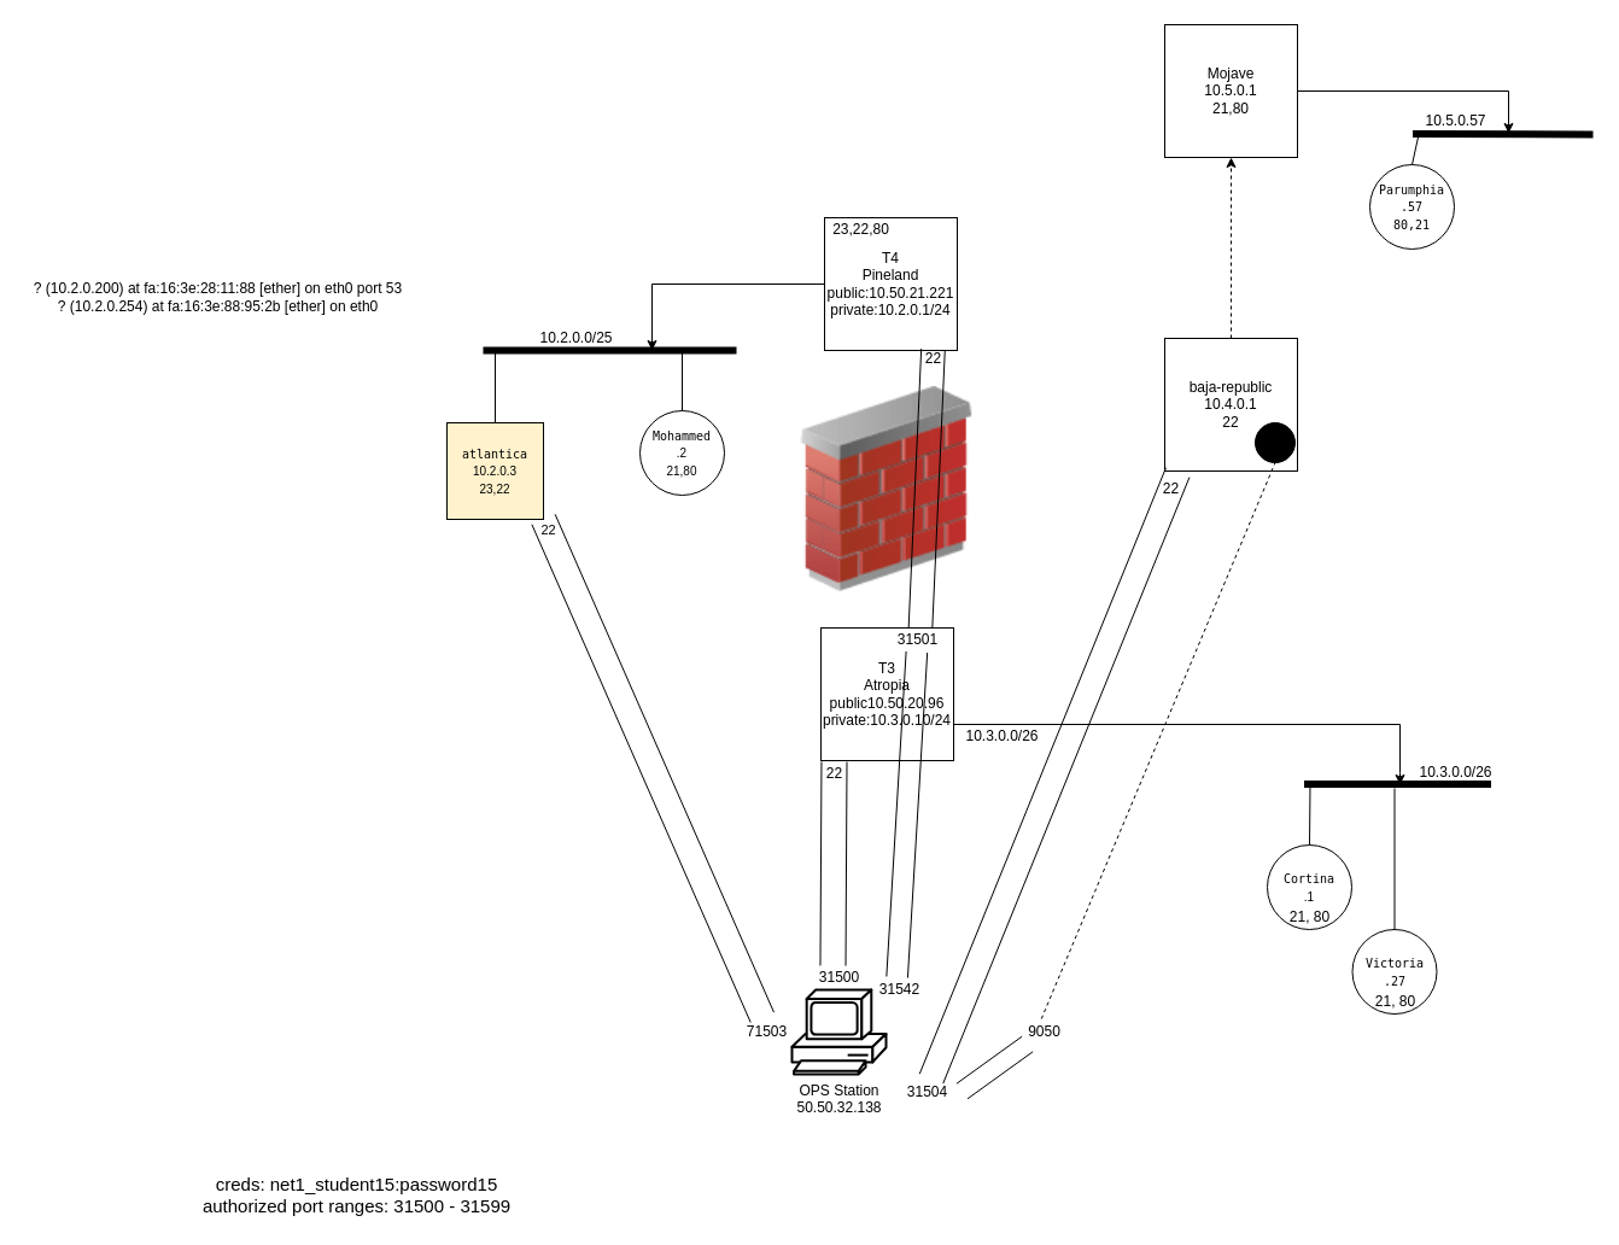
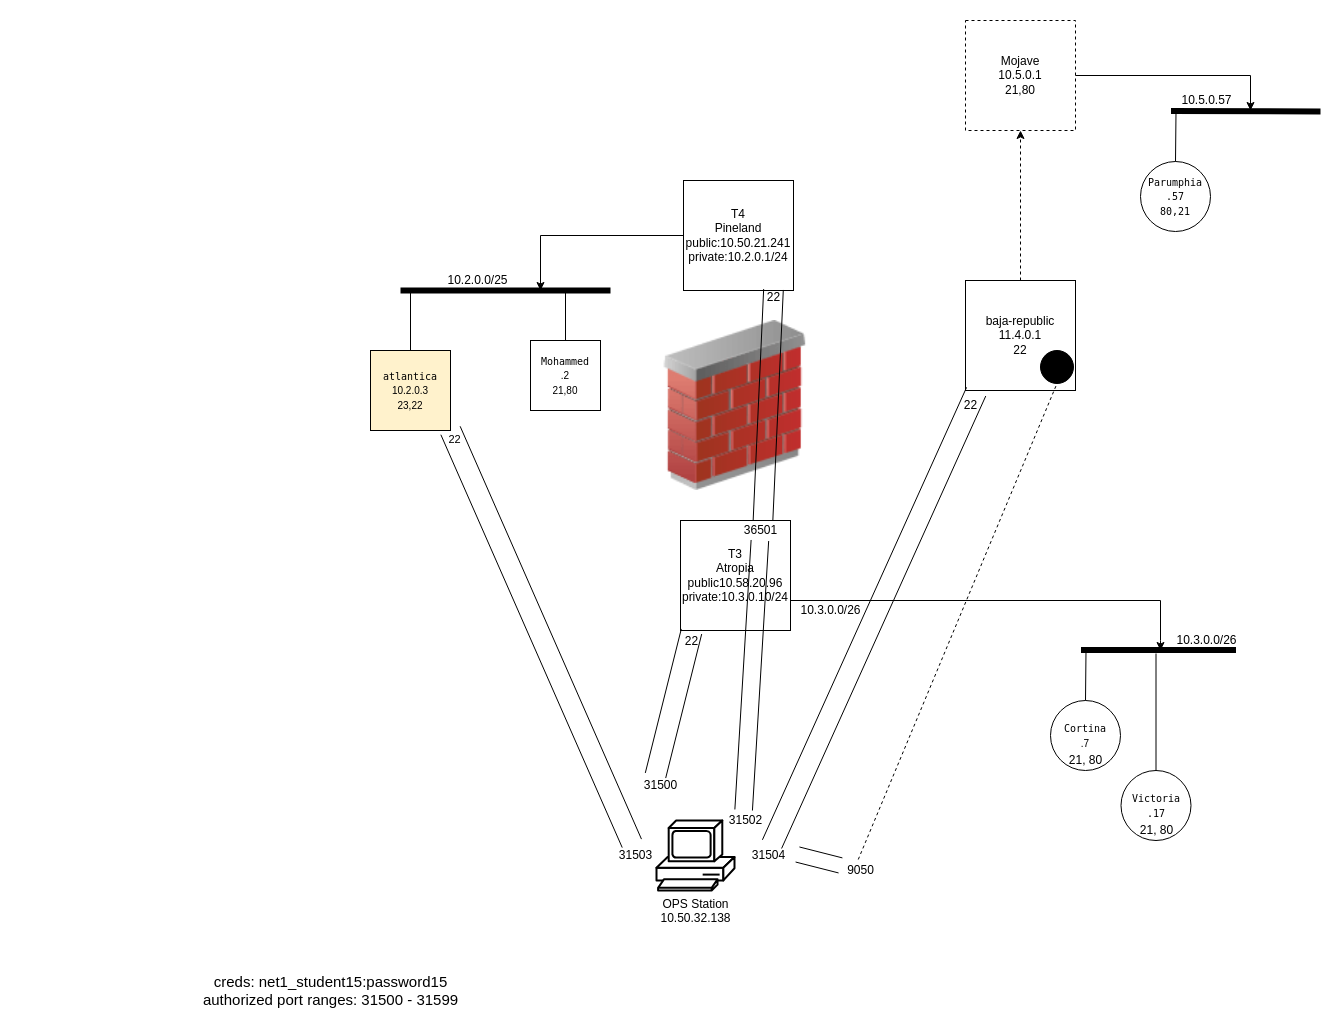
  <mxCell id="0" />
  <mxCell id="1" parent="0" />
- <mxCell id="2" value="OPS Station&lt;br&gt;50.50.32.138" style="shape=mxgraph.cisco.computers_and_peripherals.pc;html=1;dashed=0;strokeWidth=2;verticalLabelPosition=bottom;verticalAlign=top;" parent="1" vertex="1"><mxGeometry x="656" y="820" width="78" height="70" as="geometry" /></mxCell>
+ <mxCell id="2" value="OPS Station&lt;br&gt;10.50.32.138" style="shape=mxgraph.cisco.computers_and_peripherals.pc;html=1;dashed=0;strokeWidth=2;verticalLabelPosition=bottom;verticalAlign=top;" parent="1" vertex="1"><mxGeometry x="656" y="820" width="78" height="70" as="geometry" /></mxCell>
  <mxCell id="3" value="" style="endArrow=none;html=1;strokeWidth=6;entryX=0.875;entryY=0.975;entryDx=0;entryDy=0;entryPerimeter=0;" parent="1" target="18" edge="1"><mxGeometry width="50" height="50" relative="1" as="geometry"><mxPoint x="1080.5" y="649.5" as="sourcePoint" /><mxPoint x="1290.5" y="649.5" as="targetPoint" /></mxGeometry></mxCell>
  <mxCell id="4" value="" style="edgeStyle=orthogonalEdgeStyle;rounded=0;orthogonalLoop=1;jettySize=auto;html=1;strokeWidth=1;" parent="1" source="5" edge="1"><mxGeometry relative="1" as="geometry"><mxPoint x="1160" y="650" as="targetPoint" /><Array as="points"><mxPoint x="1160" y="600" /><mxPoint x="1160" y="640" /></Array></mxGeometry></mxCell>
- <mxCell id="5" value="T3&lt;br&gt;Atropia&lt;br&gt;public10.50.20.96&lt;br&gt;private:10.3.0.10/24" style="whiteSpace=wrap;html=1;aspect=fixed;fillColor=none;" parent="1" vertex="1"><mxGeometry x="680" y="520" width="110" height="110" as="geometry" /></mxCell>
+ <mxCell id="5" value="T3&lt;br&gt;Atropia&lt;br&gt;public10.58.20.96&lt;br&gt;private:10.3.0.10/24" style="whiteSpace=wrap;html=1;aspect=fixed;fillColor=none;" parent="1" vertex="1"><mxGeometry x="680" y="520" width="110" height="110" as="geometry" /></mxCell>
  <mxCell id="6" value="" style="edgeStyle=orthogonalEdgeStyle;rounded=0;orthogonalLoop=1;jettySize=auto;html=1;dashed=1;" parent="1" source="7" target="9" edge="1"><mxGeometry relative="1" as="geometry" /></mxCell>
- <mxCell id="7" value="baja-republic&lt;br&gt;10.4.0.1&lt;br&gt;22" style="whiteSpace=wrap;html=1;aspect=fixed;fillColor=none;" parent="1" vertex="1"><mxGeometry x="965" y="280" width="110" height="110" as="geometry" /></mxCell>
+ <mxCell id="7" value="baja-republic&lt;br&gt;11.4.0.1&lt;br&gt;22" style="whiteSpace=wrap;html=1;aspect=fixed;fillColor=none;" parent="1" vertex="1"><mxGeometry x="965" y="280" width="110" height="110" as="geometry" /></mxCell>
  <mxCell id="8" value="" style="edgeStyle=orthogonalEdgeStyle;rounded=0;orthogonalLoop=1;jettySize=auto;html=1;" parent="1" source="9" edge="1"><mxGeometry relative="1" as="geometry"><mxPoint x="1250" y="110" as="targetPoint" /><Array as="points"><mxPoint x="1250" y="75" /></Array></mxGeometry></mxCell>
- <mxCell id="9" value="Mojave&lt;br&gt;10.5.0.1&lt;br&gt;21,80" style="whiteSpace=wrap;html=1;aspect=fixed;fillColor=none;" parent="1" vertex="1"><mxGeometry x="965" y="20" width="110" height="110" as="geometry" /></mxCell>
- <mxCell id="10" value="&lt;font&gt;&lt;span style=&quot;font-size: 15px&quot;&gt;creds: net1_student15:password15&lt;/span&gt;&lt;br&gt;&lt;span style=&quot;font-size: 15px&quot;&gt;authorized port ranges: 31500 - 31599&lt;/span&gt;&lt;br&gt;&lt;/font&gt;" style="text;html=1;align=center;verticalAlign=middle;resizable=0;points=[];;autosize=1;" parent="1" vertex="1"><mxGeometry x="160" y="970" width="270" height="40" as="geometry" /></mxCell>
+ <mxCell id="9" value="Mojave&lt;br&gt;10.5.0.1&lt;br&gt;21,80" style="whiteSpace=wrap;html=1;aspect=fixed;fillColor=none;dashed=1;" parent="1" vertex="1"><mxGeometry x="965" y="20" width="110" height="110" as="geometry" /></mxCell>
+ <mxCell id="10" value="&lt;font&gt;&lt;span style=&quot;font-size: 15px&quot;&gt;creds: net1_student15:password15&lt;/span&gt;&lt;br&gt;&lt;span style=&quot;font-size: 15px&quot;&gt;authorized port ranges: 31500 - 31599&lt;/span&gt;&lt;br&gt;&lt;/font&gt;" style="text;html=1;align=center;verticalAlign=middle;resizable=0;points=[];;autosize=1;" parent="1" vertex="1"><mxGeometry x="195" y="970" width="270" height="40" as="geometry" /></mxCell>
  <mxCell id="11" value="10.3.0.0/26" style="text;html=1;align=center;verticalAlign=middle;resizable=0;points=[];;autosize=1;rotation=0;" parent="1" vertex="1"><mxGeometry x="790" y="600" width="80" height="20" as="geometry" /></mxCell>
  <mxCell id="12" value="22" style="text;html=1;align=center;verticalAlign=middle;resizable=0;points=[];;autosize=1;" parent="1" vertex="1"><mxGeometry x="676" y="631" width="30" height="20" as="geometry" /></mxCell>
- <mxCell id="13" value="31500" style="text;html=1;align=center;verticalAlign=middle;resizable=0;points=[];;autosize=1;" parent="1" vertex="1"><mxGeometry x="670" y="800" width="50" height="20" as="geometry" /></mxCell>
- <mxCell id="14" value="9050" style="text;html=1;align=center;verticalAlign=middle;resizable=0;points=[];;autosize=1;" parent="1" vertex="1"><mxGeometry x="845" y="845" width="40" height="20" as="geometry" /></mxCell>
+ <mxCell id="13" value="31500" style="text;html=1;align=center;verticalAlign=middle;resizable=0;points=[];;autosize=1;" parent="1" vertex="1"><mxGeometry x="635" y="775" width="50" height="20" as="geometry" /></mxCell>
+ <mxCell id="14" value="9050" style="text;html=1;align=center;verticalAlign=middle;resizable=0;points=[];;autosize=1;" parent="1" vertex="1"><mxGeometry x="840" y="860" width="40" height="20" as="geometry" /></mxCell>
  <mxCell id="15" value="" style="image;html=1;labelBackgroundColor=#ffffff;image=img/lib/clip_art/networking/Firewall_02_128x128.png" parent="1" vertex="1"><mxGeometry x="625" y="320" width="220" height="170" as="geometry" /></mxCell>
  <mxCell id="16" value="" style="endArrow=none;dashed=1;html=1;strokeWidth=1;entryX=0.5;entryY=1;entryDx=0;entryDy=0;exitX=0.444;exitY=-0.05;exitDx=0;exitDy=0;exitPerimeter=0;" parent="1" source="14" target="47" edge="1"><mxGeometry width="50" height="50" relative="1" as="geometry"><mxPoint x="560" y="730" as="sourcePoint" /><mxPoint x="610" y="680" as="targetPoint" /></mxGeometry></mxCell>
- <mxCell id="17" value="&lt;font style=&quot;font-size: 10px&quot;&gt;&lt;span class=&quot;challenge-desc&quot; style=&quot;white-space: normal&quot;&gt;&lt;code&gt;Cortina&lt;/code&gt;&lt;/span&gt;&lt;br style=&quot;white-space: normal&quot;&gt;&lt;span style=&quot;white-space: normal&quot;&gt;.1&lt;/span&gt;&lt;/font&gt;" style="ellipse;whiteSpace=wrap;html=1;aspect=fixed;fillColor=none;" parent="1" vertex="1"><mxGeometry x="1050" y="700" width="70" height="70" as="geometry" /></mxCell>
+ <mxCell id="17" value="&lt;font style=&quot;font-size: 10px&quot;&gt;&lt;span class=&quot;challenge-desc&quot; style=&quot;white-space: normal&quot;&gt;&lt;code&gt;Cortina&lt;/code&gt;&lt;/span&gt;&lt;br style=&quot;white-space: normal&quot;&gt;&lt;span style=&quot;white-space: normal&quot;&gt;.7&lt;/span&gt;&lt;/font&gt;" style="ellipse;whiteSpace=wrap;html=1;aspect=fixed;fillColor=none;" parent="1" vertex="1"><mxGeometry x="1050" y="700" width="70" height="70" as="geometry" /></mxCell>
  <mxCell id="18" value="10.3.0.0/26" style="text;html=1;align=center;verticalAlign=middle;resizable=0;points=[];;autosize=1;rotation=0;" parent="1" vertex="1"><mxGeometry x="1165.5" y="630" width="80" height="20" as="geometry" /></mxCell>
- <mxCell id="19" value="&lt;span style=&quot;font-family: monospace ; font-size: 10px&quot;&gt;Victoria&lt;/span&gt;&lt;br style=&quot;font-family: monospace ; font-size: 10px&quot;&gt;&lt;span style=&quot;font-family: monospace ; font-size: 10px&quot;&gt;.27&lt;/span&gt;" style="ellipse;whiteSpace=wrap;html=1;aspect=fixed;fillColor=none;" parent="1" vertex="1"><mxGeometry x="1120.5" y="770" width="70" height="70" as="geometry" /></mxCell>
+ <mxCell id="19" value="&lt;span style=&quot;font-family: monospace ; font-size: 10px&quot;&gt;Victoria&lt;/span&gt;&lt;br style=&quot;font-family: monospace ; font-size: 10px&quot;&gt;&lt;span style=&quot;font-family: monospace ; font-size: 10px&quot;&gt;.17&lt;/span&gt;" style="ellipse;whiteSpace=wrap;html=1;aspect=fixed;fillColor=none;" parent="1" vertex="1"><mxGeometry x="1120.5" y="770" width="70" height="70" as="geometry" /></mxCell>
  <mxCell id="20" value="" style="endArrow=none;html=1;strokeWidth=1;exitX=0.5;exitY=0;exitDx=0;exitDy=0;" parent="1" source="17" edge="1"><mxGeometry width="50" height="50" relative="1" as="geometry"><mxPoint x="1035.5" y="850" as="sourcePoint" /><mxPoint x="1085.5" y="650" as="targetPoint" /></mxGeometry></mxCell>
  <mxCell id="21" value="" style="endArrow=none;html=1;strokeWidth=1;exitX=0.5;exitY=0;exitDx=0;exitDy=0;" parent="1" source="19" edge="1"><mxGeometry width="50" height="50" relative="1" as="geometry"><mxPoint x="1145.5" y="720" as="sourcePoint" /><mxPoint x="1155.5" y="653" as="targetPoint" /></mxGeometry></mxCell>
  <mxCell id="22" value="" style="group" parent="1" vertex="1" connectable="0"><mxGeometry x="683" y="180" width="130" height="110" as="geometry" /></mxCell>
  <mxCell id="23" value="" style="edgeStyle=orthogonalEdgeStyle;rounded=0;orthogonalLoop=1;jettySize=auto;html=1;" parent="22" source="24" edge="1"><mxGeometry relative="1" as="geometry"><mxPoint x="-143" y="110" as="targetPoint" /><Array as="points"><mxPoint x="-143" y="55" /></Array></mxGeometry></mxCell>
- <mxCell id="24" value="T4&lt;br&gt;Pineland&lt;br&gt;public:10.50.21.221&lt;br&gt;private:10.2.0.1/24" style="whiteSpace=wrap;html=1;aspect=fixed;fillColor=none;" parent="22" vertex="1"><mxGeometry width="110" height="110" as="geometry" /></mxCell>
- <mxCell id="25" value="23,22,80" style="text;html=1;align=center;verticalAlign=middle;resizable=0;points=[];;autosize=1;" parent="22" vertex="1"><mxGeometry width="60" height="20" as="geometry" /></mxCell>
+ <mxCell id="24" value="T4&lt;br&gt;Pineland&lt;br&gt;public:10.50.21.241&lt;br&gt;private:10.2.0.1/24" style="whiteSpace=wrap;html=1;aspect=fixed;fillColor=none;" parent="22" vertex="1"><mxGeometry width="110" height="110" as="geometry" /></mxCell>
  <mxCell id="26" value="" style="shape=link;html=1;entryX=0.1;entryY=1.009;entryDx=0;entryDy=0;entryPerimeter=0;exitX=0.4;exitY=0;exitDx=0;exitDy=0;exitPerimeter=0;width=21.034;" parent="1" source="13" target="5" edge="1"><mxGeometry width="50" height="50" relative="1" as="geometry"><mxPoint x="610" y="760" as="sourcePoint" /><mxPoint x="660" y="710" as="targetPoint" /></mxGeometry></mxCell>
  <mxCell id="27" value="" style="endArrow=none;html=1;strokeWidth=6;" parent="1" edge="1"><mxGeometry width="50" height="50" relative="1" as="geometry"><mxPoint x="400" y="290" as="sourcePoint" /><mxPoint x="610" y="290" as="targetPoint" /></mxGeometry></mxCell>
  <mxCell id="28" value="10.2.0.0/25" style="text;html=1;align=center;verticalAlign=middle;resizable=0;points=[];;autosize=1;rotation=0;" parent="1" vertex="1"><mxGeometry x="437" y="270" width="80" height="20" as="geometry" /></mxCell>
- <mxCell id="29" value="&lt;font style=&quot;font-size: 10px&quot;&gt;&lt;span class=&quot;challenge-desc&quot;&gt;&lt;code&gt;Mohammed&lt;/code&gt;&lt;/span&gt;&lt;span&gt;&lt;br&gt;.2&lt;br&gt;21,80&lt;br&gt;&lt;/span&gt;&lt;/font&gt;" style="ellipse;whiteSpace=wrap;html=1;aspect=fixed;fillColor=none;" parent="1" vertex="1"><mxGeometry x="530" y="340" width="70" height="70" as="geometry" /></mxCell>
+ <mxCell id="29" value="&lt;font style=&quot;font-size: 10px&quot;&gt;&lt;span class=&quot;challenge-desc&quot;&gt;&lt;code&gt;Mohammed&lt;/code&gt;&lt;/span&gt;&lt;span&gt;&lt;br&gt;.2&lt;br&gt;21,80&lt;br&gt;&lt;/span&gt;&lt;/font&gt;" style="whiteSpace=wrap;html=1;aspect=fixed;fillColor=none;rounded=0;" parent="1" vertex="1"><mxGeometry x="530" y="340" width="70" height="70" as="geometry" /></mxCell>
  <mxCell id="30" value="" style="endArrow=none;html=1;strokeWidth=1;exitX=0.5;exitY=0;exitDx=0;exitDy=0;" parent="1" source="29" edge="1"><mxGeometry width="50" height="50" relative="1" as="geometry"><mxPoint x="365.5" y="490" as="sourcePoint" /><mxPoint x="565" y="290" as="targetPoint" /></mxGeometry></mxCell>
  <mxCell id="31" value="" style="shape=link;html=1;entryX=0.818;entryY=0.991;entryDx=0;entryDy=0;entryPerimeter=0;exitX=0.75;exitY=0;exitDx=0;exitDy=0;width=19.655;" parent="1" source="5" target="24" edge="1"><mxGeometry width="50" height="50" relative="1" as="geometry"><mxPoint x="850" y="400" as="sourcePoint" /><mxPoint x="900" y="350" as="targetPoint" /></mxGeometry></mxCell>
- <mxCell id="32" value="31501" style="text;html=1;align=center;verticalAlign=middle;resizable=0;points=[];autosize=1;" parent="1" vertex="1"><mxGeometry x="735" y="520" width="50" height="20" as="geometry" /></mxCell>
+ <mxCell id="32" value="36501" style="text;html=1;align=center;verticalAlign=middle;resizable=0;points=[];autosize=1;" parent="1" vertex="1"><mxGeometry x="735" y="520" width="50" height="20" as="geometry" /></mxCell>
  <mxCell id="33" value="22" style="text;html=1;align=center;verticalAlign=middle;resizable=0;points=[];autosize=1;" parent="1" vertex="1"><mxGeometry x="758" y="287" width="30" height="20" as="geometry" /></mxCell>
- <mxCell id="34" value="31542" style="text;html=1;align=center;verticalAlign=middle;resizable=0;points=[];autosize=1;" parent="1" vertex="1"><mxGeometry x="720" y="810" width="50" height="20" as="geometry" /></mxCell>
+ <mxCell id="34" value="31502" style="text;html=1;align=center;verticalAlign=middle;resizable=0;points=[];autosize=1;" parent="1" vertex="1"><mxGeometry x="720" y="810" width="50" height="20" as="geometry" /></mxCell>
  <mxCell id="35" value="" style="shape=link;html=1;width=17.586;exitX=0.463;exitY=-0.025;exitDx=0;exitDy=0;exitPerimeter=0;" parent="1" source="34" target="32" edge="1"><mxGeometry width="50" height="50" relative="1" as="geometry"><mxPoint x="760" y="808" as="sourcePoint" /><mxPoint x="786" y="630" as="targetPoint" /></mxGeometry></mxCell>
  <mxCell id="36" value="" style="shape=link;html=1;width=15.517;entryX=1.08;entryY=0.45;entryDx=0;entryDy=0;entryPerimeter=0;" parent="1" source="14" target="44" edge="1"><mxGeometry width="50" height="50" relative="1" as="geometry"><mxPoint x="801.65" y="834.19" as="sourcePoint" /><mxPoint x="660" y="810" as="targetPoint" /></mxGeometry></mxCell>
  <mxCell id="37" value="21, 80" style="text;html=1;align=center;verticalAlign=middle;resizable=0;points=[];autosize=1;" parent="1" vertex="1"><mxGeometry x="1060" y="750" width="50" height="20" as="geometry" /></mxCell>
  <mxCell id="38" value="21, 80" style="text;html=1;align=center;verticalAlign=middle;resizable=0;points=[];autosize=1;" parent="1" vertex="1"><mxGeometry x="1130.5" y="820" width="50" height="20" as="geometry" /></mxCell>
  <mxCell id="39" value="" style="endArrow=none;html=1;strokeWidth=1;exitX=0.5;exitY=0;exitDx=0;exitDy=0;" parent="1" source="40" edge="1"><mxGeometry width="50" height="50" relative="1" as="geometry"><mxPoint x="400" y="340" as="sourcePoint" /><mxPoint x="410" y="290" as="targetPoint" /></mxGeometry></mxCell>
  <mxCell id="40" value="&lt;font face=&quot;monospace&quot; style=&quot;font-size: 10px ; font-style: normal ; font-weight: 400 ; letter-spacing: normal ; text-align: center ; text-indent: 0px ; text-transform: none ; word-spacing: 0px&quot;&gt;atlantica&lt;br&gt;&lt;/font&gt;&lt;span style=&quot;font-family: &amp;#34;helvetica&amp;#34; ; font-size: 10px ; font-style: normal ; font-weight: 400 ; letter-spacing: normal ; text-align: center ; text-indent: 0px ; text-transform: none ; word-spacing: 0px ; float: none ; display: inline&quot;&gt;10.2.0.3&lt;/span&gt;&lt;br style=&quot;font-family: &amp;#34;helvetica&amp;#34; ; font-size: 10px ; font-style: normal ; font-weight: 400 ; letter-spacing: normal ; text-align: center ; text-indent: 0px ; text-transform: none ; word-spacing: 0px&quot;&gt;&lt;span style=&quot;font-family: &amp;#34;helvetica&amp;#34; ; font-size: 10px ; font-style: normal ; font-weight: 400 ; letter-spacing: normal ; text-align: center ; text-indent: 0px ; text-transform: none ; word-spacing: 0px ; float: none ; display: inline&quot;&gt;23,22&lt;/span&gt;" style="whiteSpace=wrap;html=1;aspect=fixed;fillColor=#fff2cc;" parent="1" vertex="1"><mxGeometry x="370" y="350" width="80" height="80" as="geometry" /></mxCell>
- <mxCell id="41" value="71503" style="text;html=1;align=center;verticalAlign=middle;resizable=0;points=[];autosize=1;" parent="1" vertex="1"><mxGeometry x="610" y="845" width="50" height="20" as="geometry" /></mxCell>
+ <mxCell id="41" value="31503" style="text;html=1;align=center;verticalAlign=middle;resizable=0;points=[];autosize=1;" parent="1" vertex="1"><mxGeometry x="610" y="845" width="50" height="20" as="geometry" /></mxCell>
  <mxCell id="42" value="" style="shape=link;html=1;entryX=1;entryY=1;entryDx=0;entryDy=0;exitX=0.427;exitY=-0.108;exitDx=0;exitDy=0;exitPerimeter=0;width=21.034;" parent="1" source="41" target="40" edge="1"><mxGeometry width="50" height="50" relative="1" as="geometry"><mxPoint x="600" y="580" as="sourcePoint" /><mxPoint x="650" y="530" as="targetPoint" /></mxGeometry></mxCell>
  <mxCell id="43" value="22" style="edgeLabel;html=1;align=center;verticalAlign=middle;resizable=0;points=[];" parent="42" vertex="1" connectable="0"><mxGeometry x="0.957" y="2" relative="1" as="geometry"><mxPoint x="1" y="-1" as="offset" /></mxGeometry></mxCell>
- <mxCell id="44" value="31504" style="text;html=1;align=center;verticalAlign=middle;resizable=0;points=[];autosize=1;" parent="1" vertex="1"><mxGeometry x="743" y="895" width="50" height="20" as="geometry" /></mxCell>
+ <mxCell id="44" value="31504" style="text;html=1;align=center;verticalAlign=middle;resizable=0;points=[];autosize=1;" parent="1" vertex="1"><mxGeometry x="743" y="845" width="50" height="20" as="geometry" /></mxCell>
  <mxCell id="45" value="22" style="text;html=1;align=center;verticalAlign=middle;resizable=0;points=[];;autosize=1;" parent="1" vertex="1"><mxGeometry x="955" y="395" width="30" height="20" as="geometry" /></mxCell>
  <mxCell id="46" value="" style="shape=link;html=1;entryX=0.097;entryY=1.011;entryDx=0;entryDy=0;entryPerimeter=0;exitX=0.57;exitY=-0.067;exitDx=0;exitDy=0;exitPerimeter=0;width=21.034;" parent="1" source="44" target="7" edge="1"><mxGeometry width="50" height="50" relative="1" as="geometry"><mxPoint x="829" y="830" as="sourcePoint" /><mxPoint x="830" y="660.99" as="targetPoint" /></mxGeometry></mxCell>
  <mxCell id="47" value="" style="ellipse;whiteSpace=wrap;html=1;aspect=fixed;fillColor=#000000;" parent="1" vertex="1"><mxGeometry x="1040" y="350" width="33" height="33" as="geometry" /></mxCell>
- <mxCell id="48" value="&lt;div&gt;? (10.2.0.200) at fa:16:3e:28:11:88 [ether] on eth0 port 53&lt;/div&gt;&lt;div&gt;&lt;div&gt;? (10.2.0.254) at fa:16:3e:88:95:2b [ether] on eth0&lt;/div&gt;&lt;/div&gt;" style="text;html=1;align=center;verticalAlign=middle;resizable=0;points=[];autosize=1;" parent="1" vertex="1"><mxGeometry x="20" y="231" width="320" height="30" as="geometry" /></mxCell>
  <mxCell id="49" value="" style="endArrow=none;html=1;strokeWidth=6;" parent="1" edge="1"><mxGeometry width="50" height="50" relative="1" as="geometry"><mxPoint x="1170.5" y="110.5" as="sourcePoint" /><mxPoint x="1320" y="111" as="targetPoint" /></mxGeometry></mxCell>
- <mxCell id="50" value="&lt;font face=&quot;monospace&quot;&gt;&lt;span style=&quot;font-size: 10px&quot;&gt;Parumphia&lt;br&gt;.57&lt;br&gt;80,21&lt;br&gt;&lt;/span&gt;&lt;/font&gt;" style="ellipse;whiteSpace=wrap;html=1;aspect=fixed;fillColor=none;" parent="1" vertex="1"><mxGeometry x="1135" y="136" width="70" height="70" as="geometry" /></mxCell>
+ <mxCell id="50" value="&lt;font face=&quot;monospace&quot;&gt;&lt;span style=&quot;font-size: 10px&quot;&gt;Parumphia&lt;br&gt;.57&lt;br&gt;80,21&lt;br&gt;&lt;/span&gt;&lt;/font&gt;" style="ellipse;whiteSpace=wrap;html=1;aspect=fixed;fillColor=none;" parent="1" vertex="1"><mxGeometry x="1140" y="161" width="70" height="70" as="geometry" /></mxCell>
  <mxCell id="51" value="10.5.0.57" style="text;html=1;align=center;verticalAlign=middle;resizable=0;points=[];;autosize=1;rotation=0;" parent="1" vertex="1"><mxGeometry x="1170.5" y="90" width="70" height="20" as="geometry" /></mxCell>
  <mxCell id="52" value="" style="endArrow=none;html=1;strokeWidth=1;exitX=0.5;exitY=0;exitDx=0;exitDy=0;" parent="1" source="50" edge="1"><mxGeometry width="50" height="50" relative="1" as="geometry"><mxPoint x="1125.5" y="311" as="sourcePoint" /><mxPoint x="1175.5" y="111" as="targetPoint" /></mxGeometry></mxCell>
